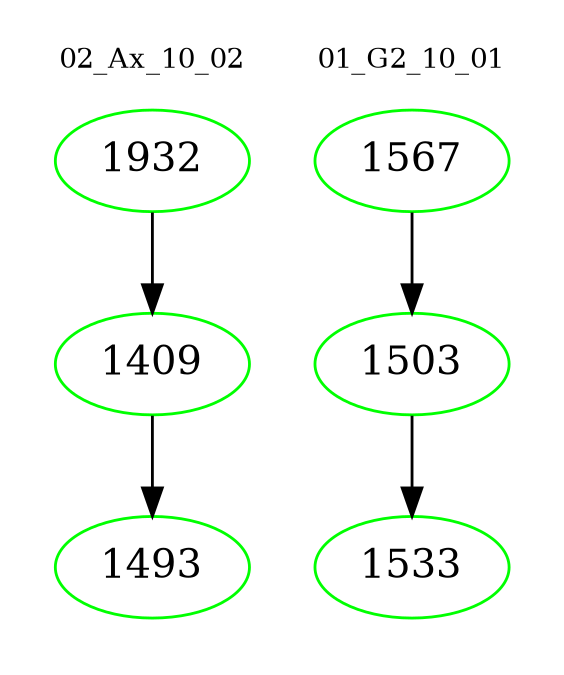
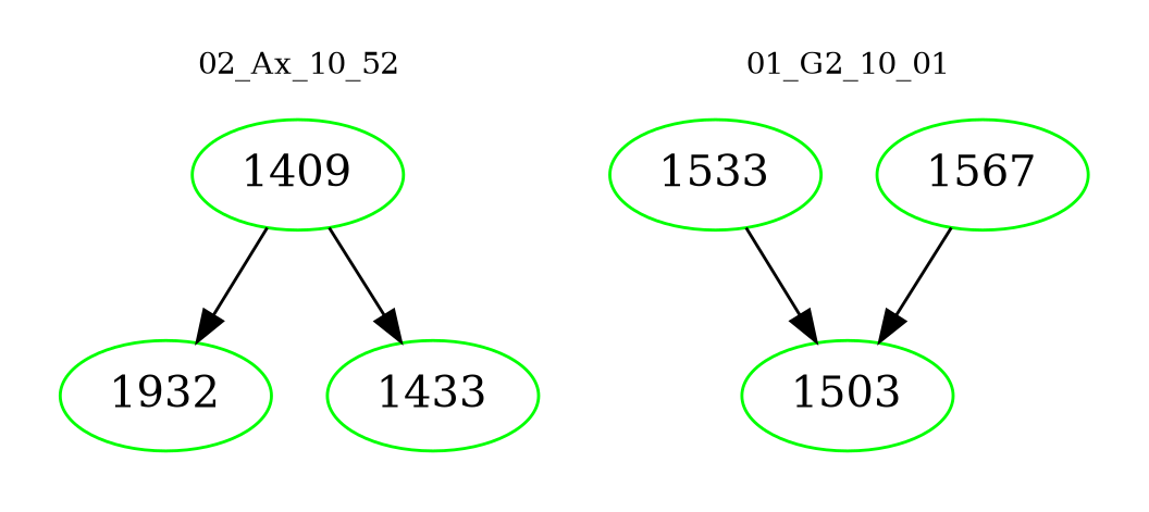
  digraph {
    node [color=green]
    edge [color=black]
    n1 [label=1932]
    n2 [label=1409]
-   n3 [label=1493]
+   n3 [label=1433]
    n4 [label=1567]
    n5 [label=1503]
    n6 [label=1533]
    subgraph cluster_1 {
      color=white
      fontsize=10
-     label="02_Ax_10_02"
+     label="02_Ax_10_52"
      n1
      n2
      n3
    }
    subgraph cluster_2 {
      color=white
      fontsize=10
      label="01_G2_10_01"
      n4
      n5
      n6
    }
-   n1 -> n2
+   n2 -> n1
    n2 -> n3
    n4 -> n5
-   n5 -> n6
+   n6 -> n5
  }
